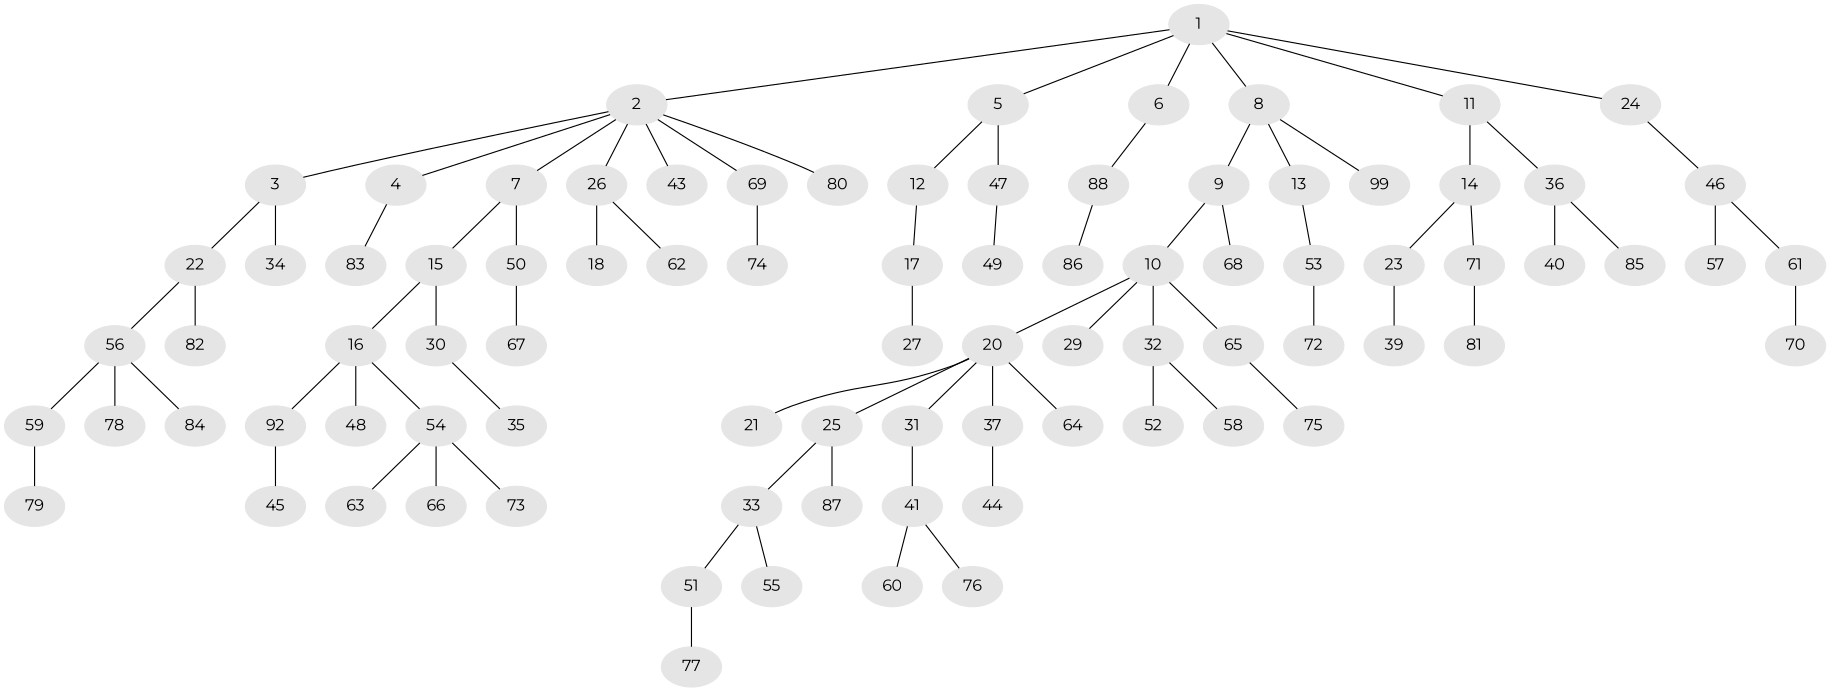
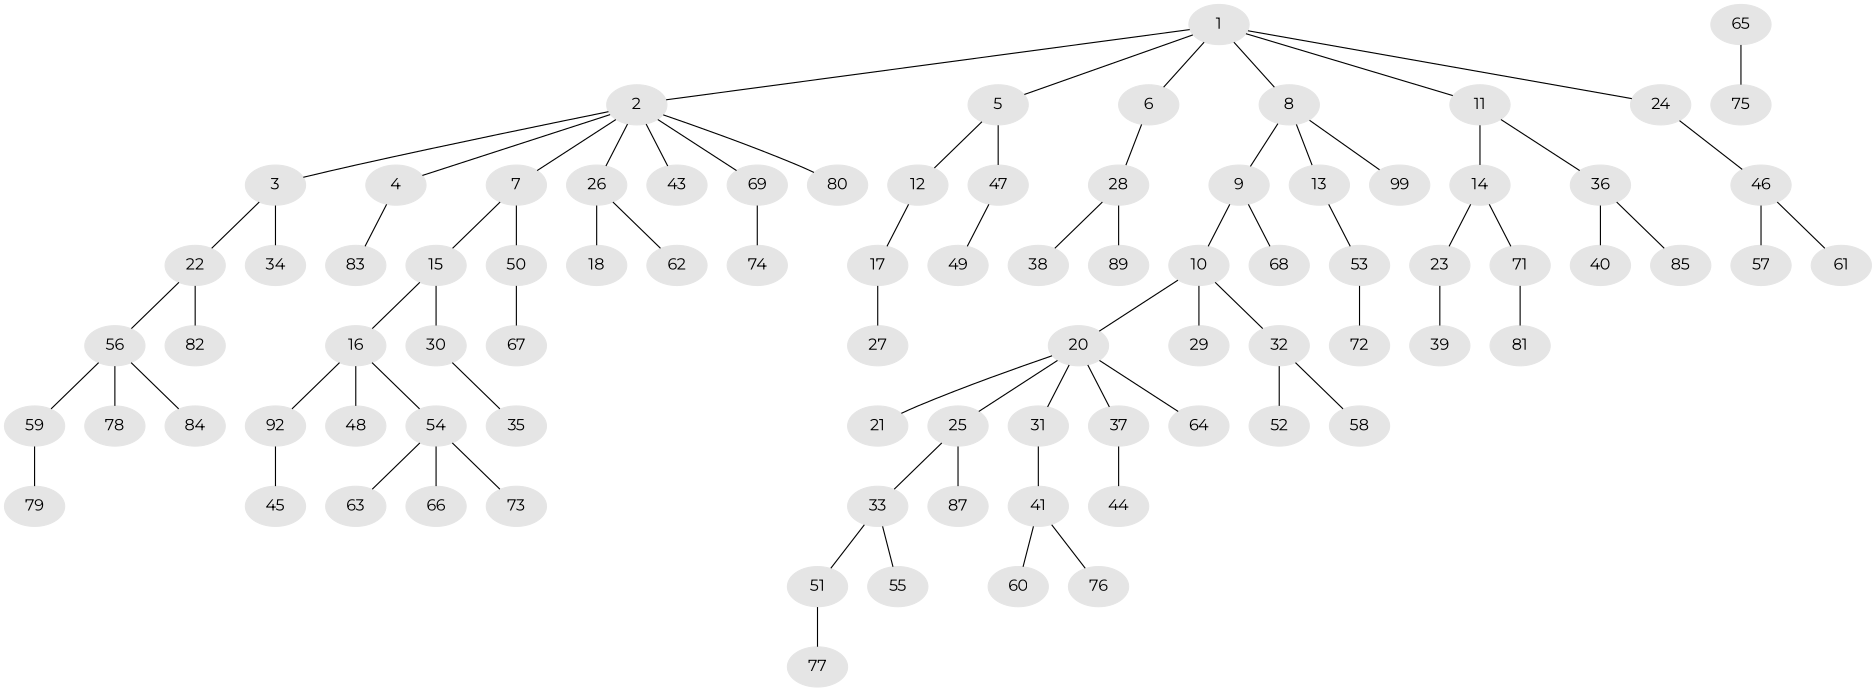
  graph {
    fontname=Montserrat
    node [color=gray90 fontname=Montserrat style=filled]
    edge [fontname=Montserrat]
    1
    2
    5
    6
    8
    11
    24
    3
    4
    7
    26
    43
    69
    80
    12
    47
-   28 [label=88]
+   28
    9
    13
    n20 [label=99]
    14
    36
    46
    22
    34
    83
    15
    50
    18
    62
    74
    56
    82
    17
    49
-   86
+   38
+   86 [label=89]
    16
    30
    67
    10
    68
    53
    20
    29
    32
    65
    21
    25
    31
    37
    64
    52
    58
    75
    23
    71
    40
    85
    27
    72
    39
    81
    n64 [label=92]
    48
    54
    35
    45
    63
    66
    73
    33
    87
    41
    44
    59
    78
    84
    57
    61
    51
    55
    60
    76
    77
-   70
    79
    1 -- 2
    1 -- 5
    1 -- 6
    1 -- 8
    1 -- 11
    1 -- 24
    2 -- 3
    2 -- 4
    2 -- 7
    2 -- 26
    2 -- 43
    2 -- 69
    2 -- 80
    5 -- 12
    5 -- 47
    6 -- 28
    8 -- 9
    8 -- 13
    8 -- n20
    11 -- 14
    11 -- 36
    24 -- 46
    3 -- 22
    3 -- 34
    4 -- 83
    7 -- 15
    7 -- 50
    26 -- 18
    26 -- 62
    69 -- 74
    12 -- 17
    47 -- 49
+   28 -- 38
    28 -- 86
    9 -- 10
    9 -- 68
    13 -- 53
    14 -- 23
    14 -- 71
    36 -- 40
    36 -- 85
    46 -- 57
    46 -- 61
    22 -- 56
    22 -- 82
    15 -- 16
    15 -- 30
    50 -- 67
    56 -- 59
    56 -- 78
    56 -- 84
    17 -- 27
    16 -- n64
    16 -- 48
    16 -- 54
    30 -- 35
    10 -- 20
    10 -- 29
    10 -- 32
-   10 -- 65
    53 -- 72
    20 -- 21
    20 -- 25
    20 -- 31
    20 -- 37
    20 -- 64
    32 -- 52
    32 -- 58
    65 -- 75
    25 -- 33
    25 -- 87
    31 -- 41
    37 -- 44
    23 -- 39
    71 -- 81
    n64 -- 45
    54 -- 63
    54 -- 66
    54 -- 73
    33 -- 51
    33 -- 55
    41 -- 60
    41 -- 76
    59 -- 79
-   61 -- 70
    51 -- 77
  }
